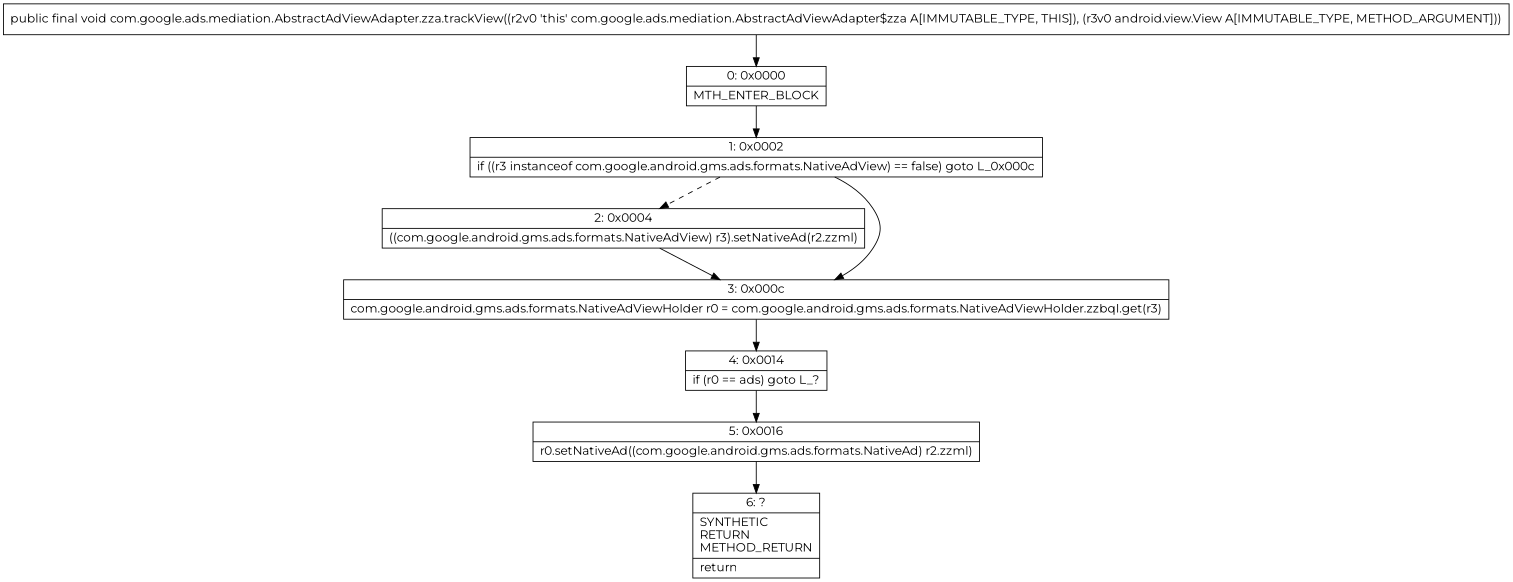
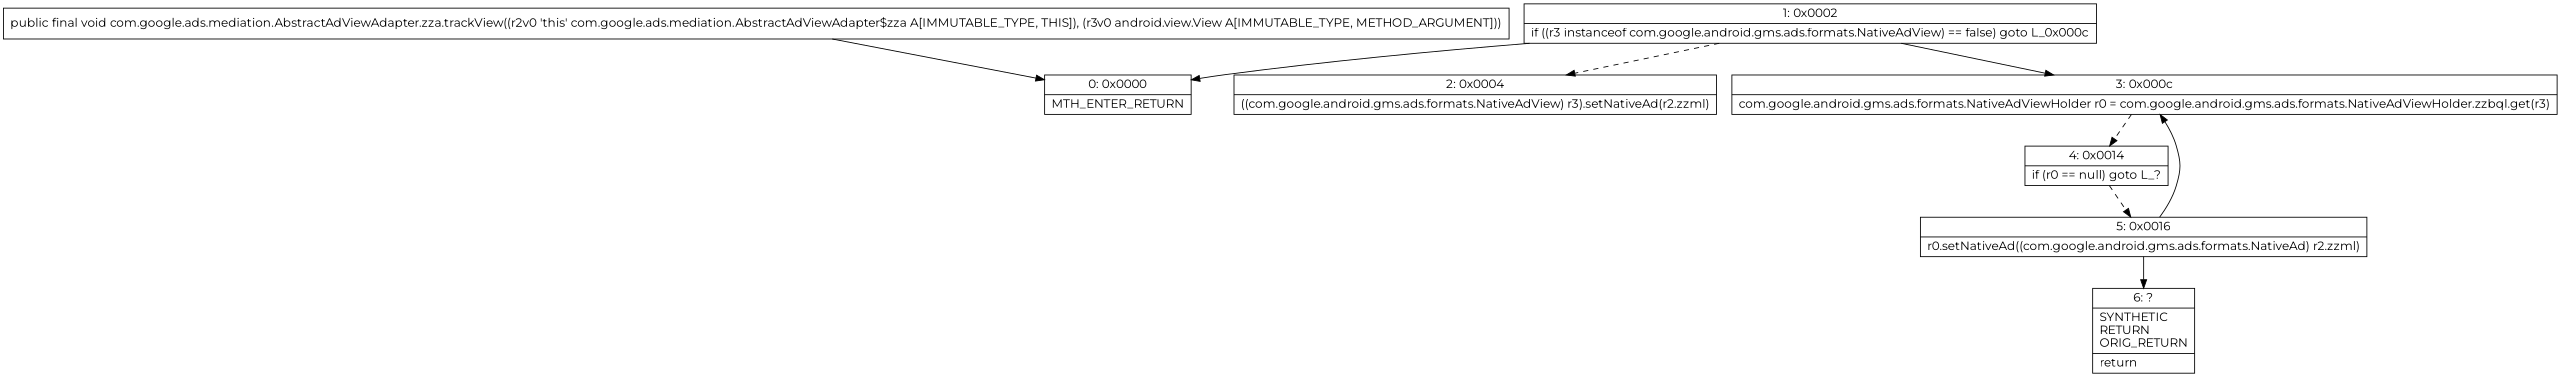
  digraph {
    fontname=Montserrat
    node [fontname=Montserrat shape=record]
    edge [fontname=Montserrat]
-   n1 [label="{0\:\ 0x0000|MTH_ENTER_BLOCK\l}"]
+   n1 [label="{0\:\ 0x0000|MTH_ENTER_RETURN\l}"]
    n2 [label="{1\:\ 0x0002|if ((r3 instanceof com.google.android.gms.ads.formats.NativeAdView) == false) goto L_0x000c\l}"]
    n3 [label="{2\:\ 0x0004|((com.google.android.gms.ads.formats.NativeAdView) r3).setNativeAd(r2.zzml)\l}"]
    n4 [label="{3\:\ 0x000c|com.google.android.gms.ads.formats.NativeAdViewHolder r0 = com.google.android.gms.ads.formats.NativeAdViewHolder.zzbql.get(r3)\l}"]
-   n5 [label="{4\:\ 0x0014|if (r0 == ads) goto L_?\l}"]
+   n5 [label="{4\:\ 0x0014|if (r0 == null) goto L_?\l}"]
    n6 [label="{5\:\ 0x0016|r0.setNativeAd((com.google.android.gms.ads.formats.NativeAd) r2.zzml)\l}"]
-   n7 [label="{6\:\ ?|SYNTHETIC\lRETURN\lMETHOD_RETURN\l|return\l}"]
+   n7 [label="{6\:\ ?|SYNTHETIC\lRETURN\lORIG_RETURN\l|return\l}"]
    n8 [label="{public final void com.google.ads.mediation.AbstractAdViewAdapter.zza.trackView((r2v0 'this' com.google.ads.mediation.AbstractAdViewAdapter$zza A[IMMUTABLE_TYPE, THIS]), (r3v0 android.view.View A[IMMUTABLE_TYPE, METHOD_ARGUMENT])) }"]
-   n1 -> n2
+   n2 -> n1
    n2 -> n3 [style=dashed]
    n2 -> n4
-   n3 -> n4
-   n4 -> n5
-   n5 -> n6 [style=solid]
+   n6 -> n4
+   n4 -> n5 [style=dashed]
+   n5 -> n6 [style=dashed]
    n6 -> n7
    n8 -> n1
  }
